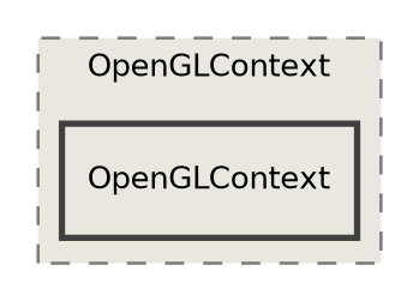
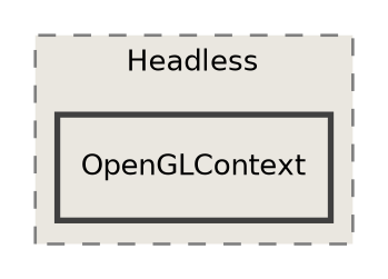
  digraph {
    compound=true
    n1 [color=grey25 fillcolor="#eae7e0" fontname=Helvetica fontsize=10 label=OpenGLContext shape=box style="filled,bold,"]
    subgraph cluster_1 {
      bgcolor="#eae7e0"
      fontname=Helvetica
      fontsize=10
-     label=OpenGLContext
+     label=Headless
      pencolor=grey50
      style="filled,dashed,"
      n1
    }
  }
